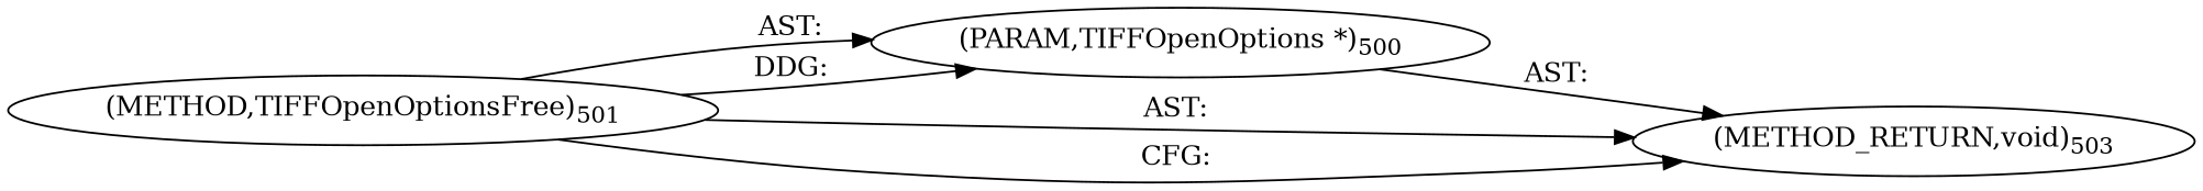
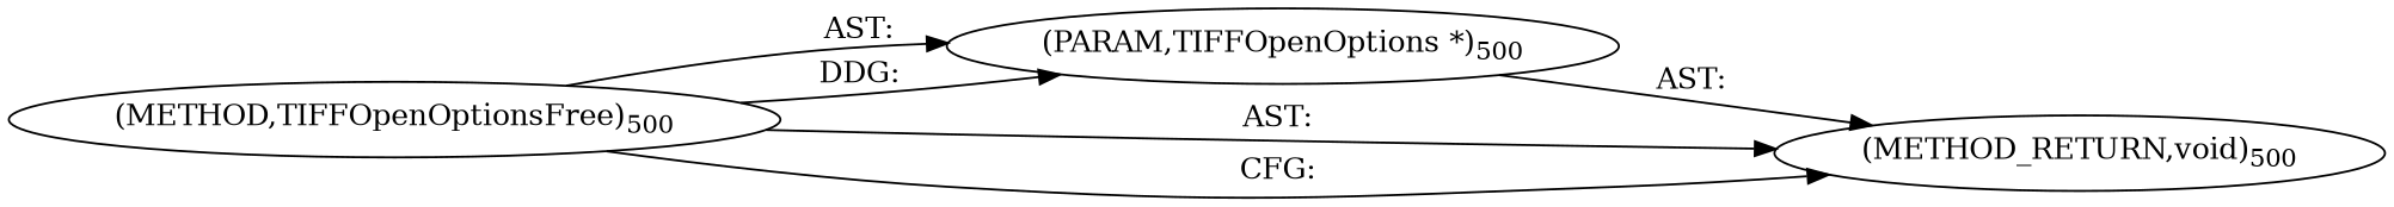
  digraph {
    rankdir=LR
-   n1 [label=<(METHOD,TIFFOpenOptionsFree)<SUB>501</SUB>>]
+   n1 [label=<(METHOD,TIFFOpenOptionsFree)<SUB>500</SUB>>]
    n2 [label=<(PARAM,TIFFOpenOptions *)<SUB>500</SUB>>]
-   n3 [label=<(METHOD_RETURN,void)<SUB>503</SUB>>]
+   n3 [label=<(METHOD_RETURN,void)<SUB>500</SUB>>]
    n1 -> n2 [label="AST: "]
    n1 -> n2 [label="DDG: "]
    n1 -> n3 [label="AST: "]
    n1 -> n3 [label="CFG: "]
    n2 -> n3 [label="AST: "]
  }
